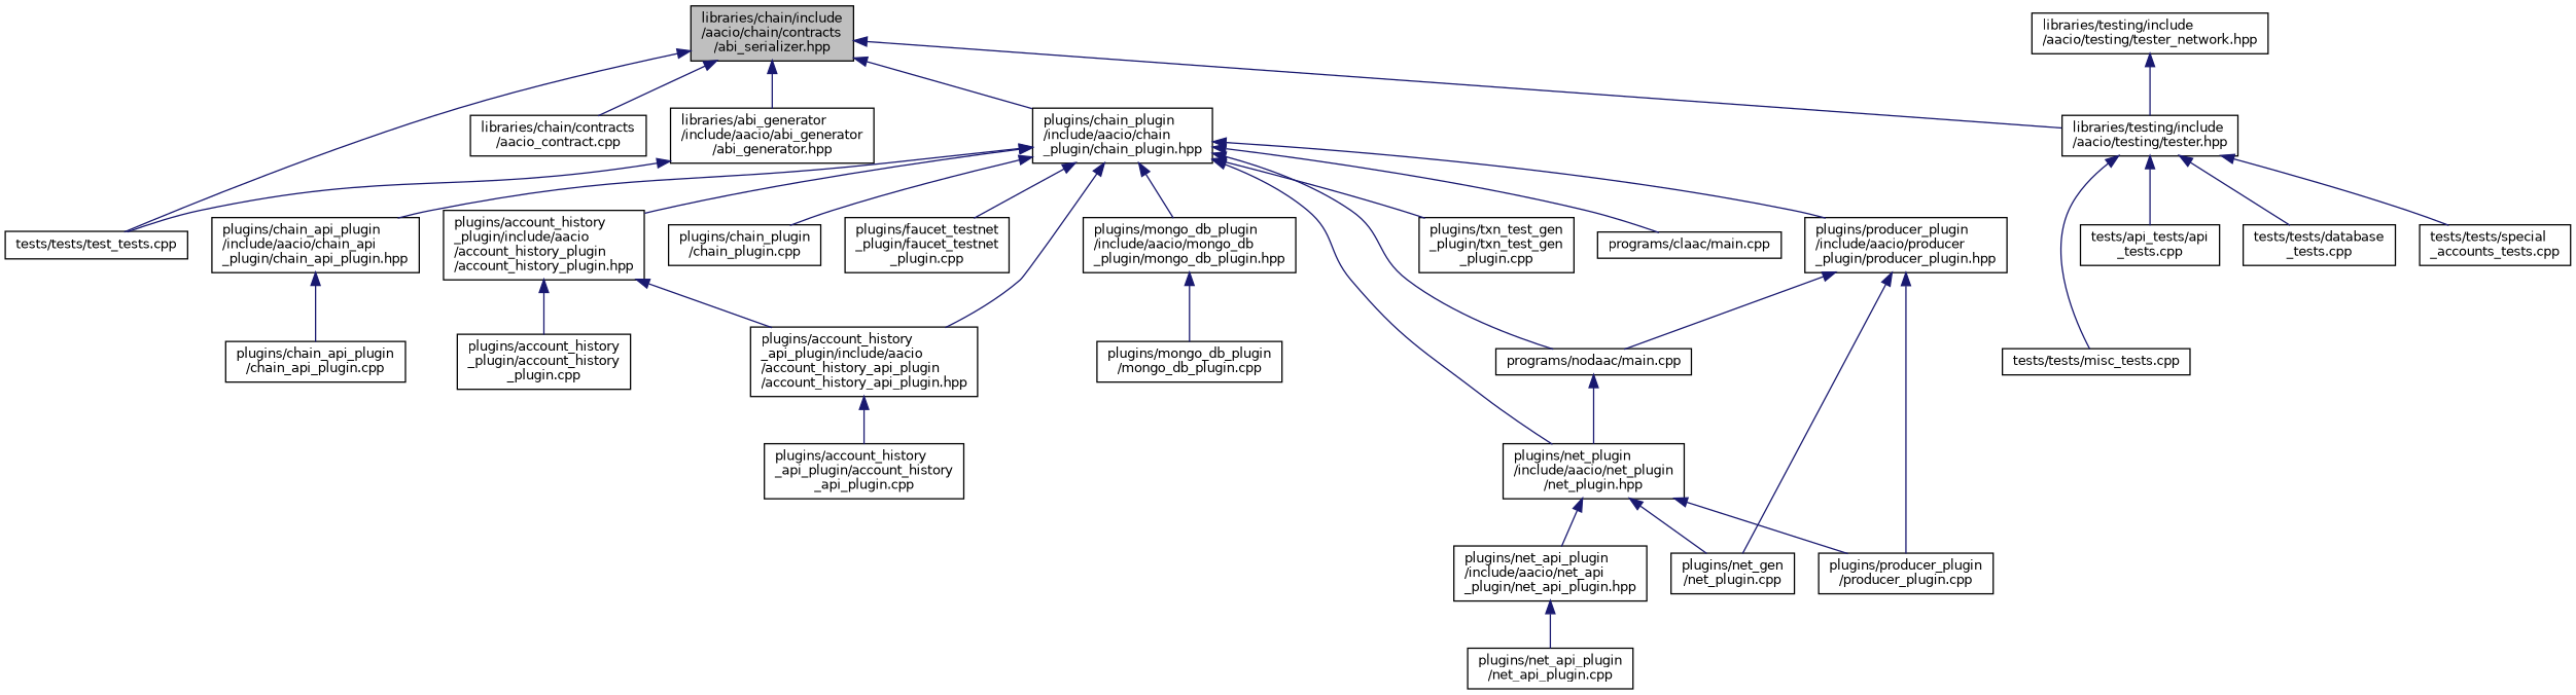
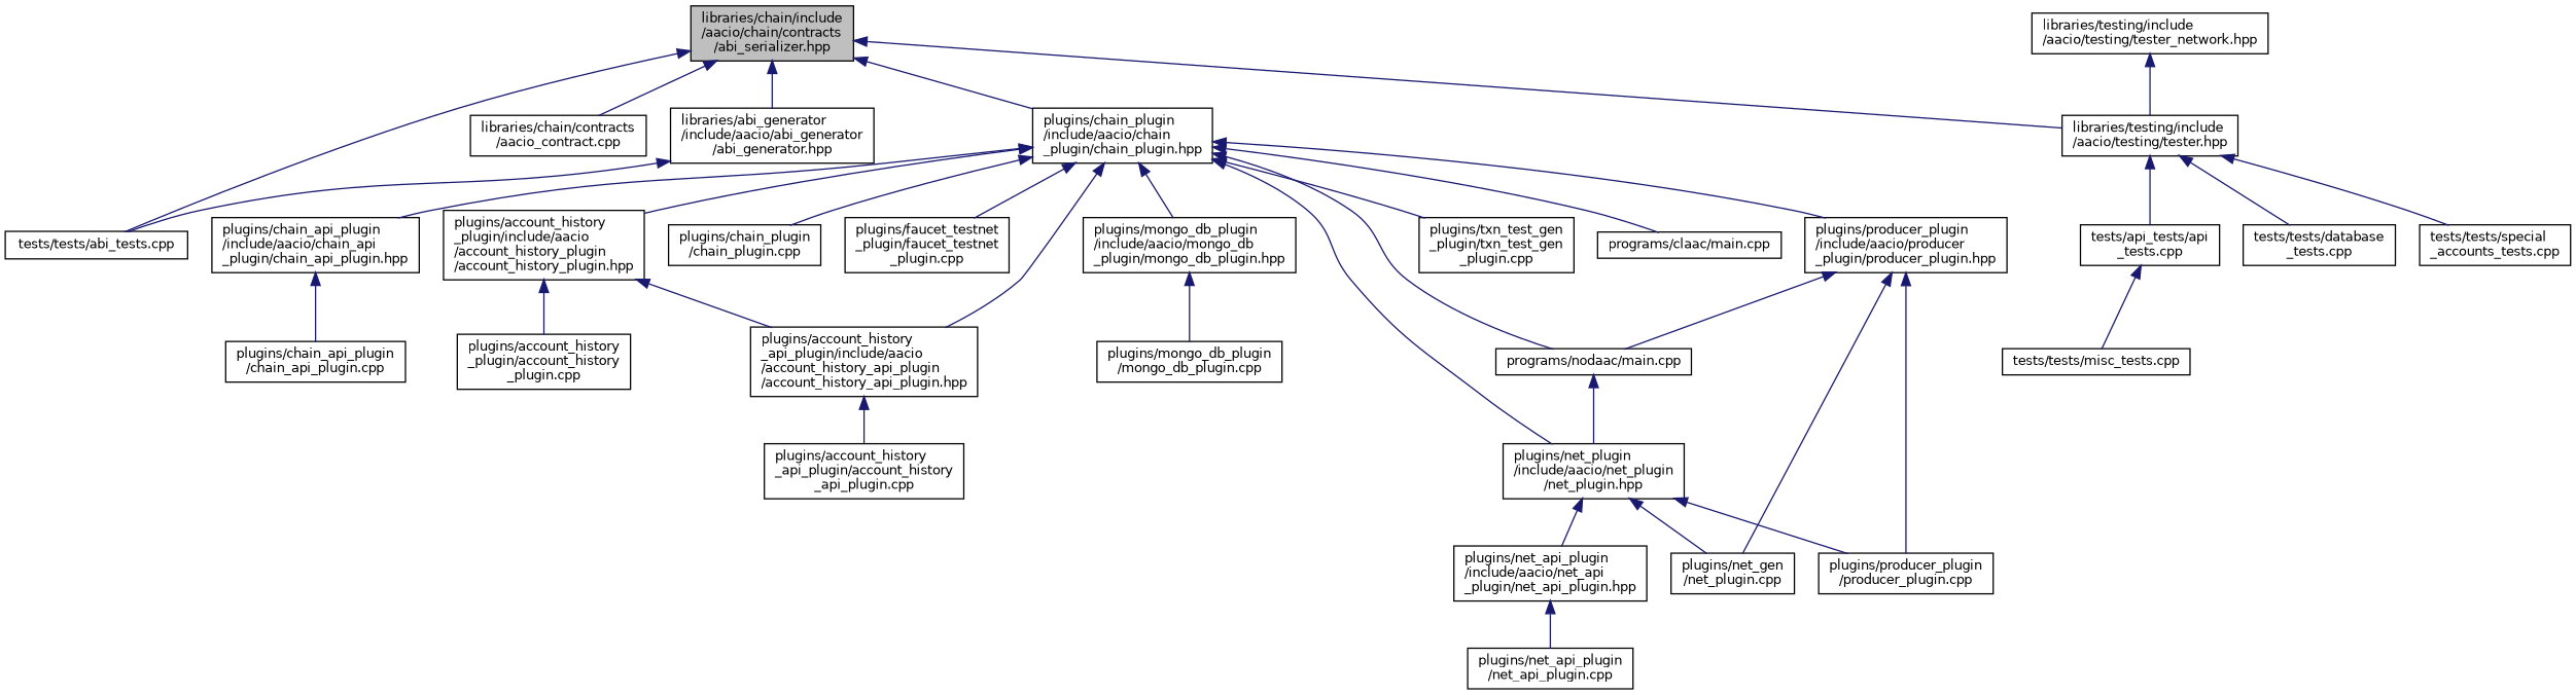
  digraph {
    node [color=black fillcolor=white fontname=Helvetica fontsize=10 shape=record style=filled]
    edge [color=midnightblue dir=back fontname=Helvetica fontsize=10 labelfontname=Helvetica labelfontsize=10 style=solid]
    n1 [fillcolor=grey75 fontcolor=black height=0.2 label="libraries/chain/include\l/aacio/chain/contracts\l/abi_serializer.hpp" width=0.4]
    n2 [height=0.2 label="libraries/abi_generator\l/include/aacio/abi_generator\l/abi_generator.hpp" width=0.4]
-   n3 [height=0.2 label="tests/tests/test_tests.cpp" width=0.4]
+   n3 [height=0.2 label="tests/tests/abi_tests.cpp" width=0.4]
    n4 [height=0.2 label="libraries/chain/contracts\l/aacio_contract.cpp" width=0.4]
    n5 [height=0.2 label="libraries/testing/include\l/aacio/testing/tester.hpp" width=0.4]
    n6 [height=0.2 label="plugins/chain_plugin\l/include/aacio/chain\l_plugin/chain_plugin.hpp" width=0.4]
    n7 [height=0.2 label="tests/api_tests/api\l_tests.cpp" width=0.4]
    n8 [height=0.2 label="tests/tests/database\l_tests.cpp" width=0.4]
    n9 [height=0.2 label="tests/tests/misc_tests.cpp" width=0.4]
    n10 [height=0.2 label="tests/tests/special\l_accounts_tests.cpp" width=0.4]
    n11 [height=0.2 label="plugins/account_history\l_api_plugin/include/aacio\l/account_history_api_plugin\l/account_history_api_plugin.hpp" width=0.4]
    n12 [height=0.2 label="plugins/account_history\l_plugin/include/aacio\l/account_history_plugin\l/account_history_plugin.hpp" width=0.4]
    n13 [height=0.2 label="plugins/chain_api_plugin\l/include/aacio/chain_api\l_plugin/chain_api_plugin.hpp" width=0.4]
    n14 [height=0.2 label="plugins/chain_plugin\l/chain_plugin.cpp" width=0.4]
    n15 [height=0.2 label="plugins/faucet_testnet\l_plugin/faucet_testnet\l_plugin.cpp" width=0.4]
    n16 [height=0.2 label="plugins/mongo_db_plugin\l/include/aacio/mongo_db\l_plugin/mongo_db_plugin.hpp" width=0.4]
    n17 [height=0.2 label="plugins/net_plugin\l/include/aacio/net_plugin\l/net_plugin.hpp" width=0.4]
    n18 [height=0.2 label="programs/nodaac/main.cpp" width=0.4]
    n19 [height=0.2 label="plugins/producer_plugin\l/include/aacio/producer\l_plugin/producer_plugin.hpp" width=0.4]
    n20 [height=0.2 label="plugins/txn_test_gen\l_plugin/txn_test_gen\l_plugin.cpp" width=0.4]
    n21 [height=0.2 label="programs/claac/main.cpp" width=0.4]
    n22 [height=0.2 label="libraries/testing/include\l/aacio/testing/tester_network.hpp" width=0.4]
    n23 [height=0.2 label="plugins/account_history\l_api_plugin/account_history\l_api_plugin.cpp" width=0.4]
    n24 [height=0.2 label="plugins/account_history\l_plugin/account_history\l_plugin.cpp" width=0.4]
    n25 [height=0.2 label="plugins/chain_api_plugin\l/chain_api_plugin.cpp" width=0.4]
    n26 [height=0.2 label="plugins/mongo_db_plugin\l/mongo_db_plugin.cpp" width=0.4]
    n27 [height=0.2 label="plugins/net_api_plugin\l/include/aacio/net_api\l_plugin/net_api_plugin.hpp" width=0.4]
    n28 [height=0.2 label="plugins/net_gen\l/net_plugin.cpp" width=0.4]
    n29 [height=0.2 label="plugins/producer_plugin\l/producer_plugin.cpp" width=0.4]
    n30 [height=0.2 label="plugins/net_api_plugin\l/net_api_plugin.cpp" width=0.4]
    n1 -> n2
    n1 -> n3
    n1 -> n4
    n1 -> n5
    n1 -> n6
    n2 -> n3
    n5 -> n7
    n5 -> n8
-   n5 -> n9
+   n7 -> n9
    n5 -> n10
    n6 -> n11
    n6 -> n12
    n6 -> n13
    n6 -> n14
    n6 -> n15
    n6 -> n16
    n6 -> n17
    n6 -> n18
    n6 -> n19
    n6 -> n20
    n6 -> n21
    n11 -> n23
    n12 -> n11
    n12 -> n24
    n13 -> n25
    n16 -> n26
    n17 -> n27
    n17 -> n28
    n17 -> n29
    n18 -> n17
    n19 -> n18
    n19 -> n28
    n19 -> n29
    n22 -> n5
    n27 -> n30
  }
